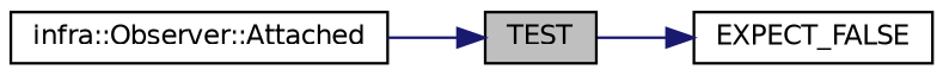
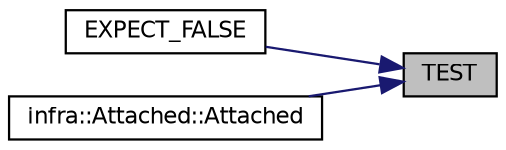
  digraph {
    rankdir=LR
    node [color=black fillcolor=white fontname=Helvetica fontsize=10 shape=record style=filled]
    edge [color=midnightblue fontname=Helvetica fontsize=10 labelfontname=Helvetica labelfontsize=10 style=solid]
    n1 [fillcolor=grey75 fontcolor=black height=0.2 label=TEST width=0.4]
    n2 [height=0.2 label=EXPECT_FALSE width=0.4]
-   n3 [height=0.2 label="infra::Observer::Attached" width=0.4]
-   n1 -> n2
+   n3 [height=0.2 label="infra::Attached::Attached" width=0.4]
+   n2 -> n1
    n3 -> n1
  }
